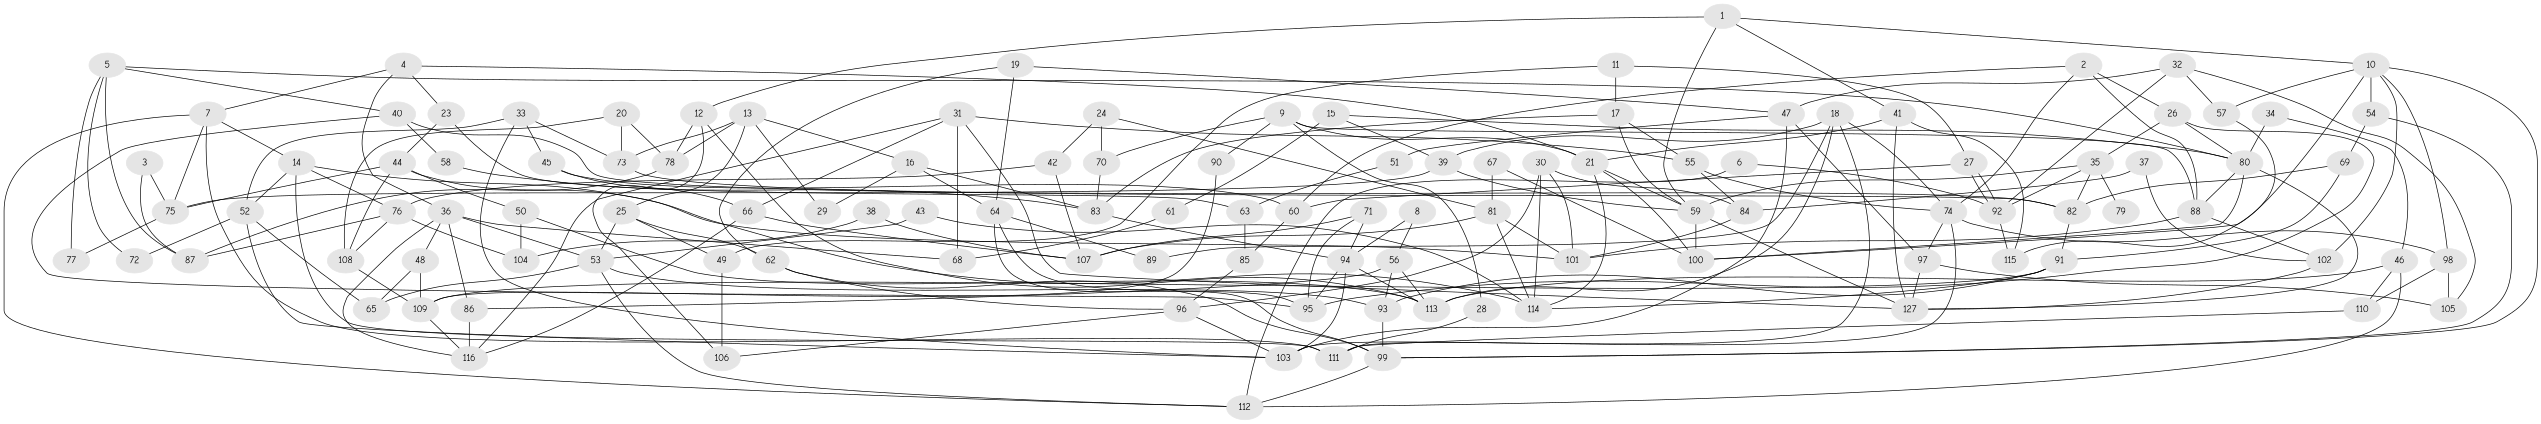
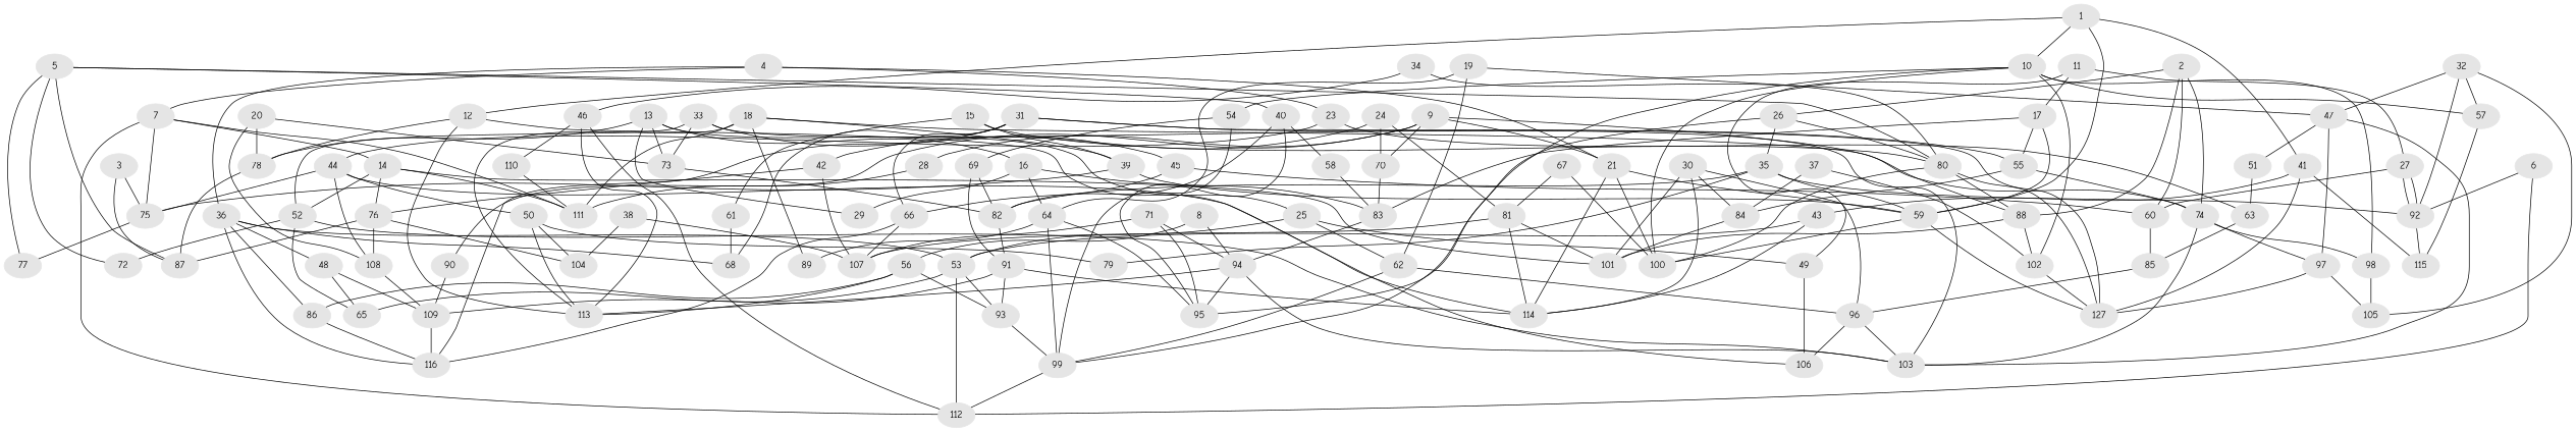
  graph {
    fontname="Comic Neue"
    node [color=gray90 fontname="Comic Neue" style=filled]
    edge [fontname="Comic Neue"]
    1
    10
    12
    41
    59
    54
    57
    98
    99
    100
    102
    78
    106
    113
    n15 [label=127]
    43
    115
    2
    26
    60
    74
    88
    80
    35
    95
    85
    103
    97
    101
    3
    75
    87
    77
    4
    7
    21
    23
    36
    112
    14
    111
    114
    44
    63
    53
    68
    116
    48
    86
    5
    40
    72
    82
    58
    6
    92
    52
    76
    8
    56
    94
    93
    9
    28
    70
    90
    83
    109
    69
    105
    110
    11
    17
    27
    49
    55
    13
    16
    25
    29
    73
    64
    62
    65
    108
    104
    15
    39
    61
    89
    84
    18
    19
    47
    51
    96
    20
    50
    24
    42
    81
    107
    79
    30
    31
    66
    32
    33
    45
    34
    46
    91
    37
    38
    67
    71
    1 -- 10
    1 -- 12
    1 -- 41
    1 -- 59
    10 -- 54
    10 -- 57
    10 -- 98
    10 -- 99
    10 -- 100
    10 -- 102
    12 -- 78
    12 -- 106
    12 -- 113
    41 -- n15
-   41 -- 21
+   41 -- 43
    41 -- 115
    59 -- 100
    59 -- n15
    54 -- 99
    54 -- 69
    57 -- 115
    98 -- 105
-   98 -- 110
    99 -- 112
    102 -- n15
    78 -- 87
    43 -- 114
    43 -- 53
    2 -- 26
    2 -- 60
    2 -- 74
    2 -- 88
    26 -- 80
    26 -- 35
    26 -- 95
    60 -- 85
    74 -- 98
    74 -- 103
    74 -- 97
    88 -- 102
    88 -- 101
    80 -- 100
    80 -- n15
    80 -- 88
    35 -- 59
    35 -- 82
    35 -- 92
    35 -- 79
    85 -- 96
    97 -- n15
    97 -- 105
    3 -- 75
    3 -- 87
    75 -- 77
    4 -- 7
    4 -- 21
    4 -- 23
    4 -- 36
    7 -- 75
    7 -- 112
    7 -- 14
    7 -- 111
    21 -- 59
    21 -- 100
    21 -- 114
    23 -- 44
    23 -- 63
    36 -- 53
    36 -- 68
    36 -- 116
    36 -- 48
    36 -- 86
    14 -- 101
    14 -- 111
    14 -- 52
    14 -- 76
    44 -- 75
    44 -- 114
    44 -- 108
    44 -- 50
    63 -- 85
    53 -- 112
    53 -- 93
    53 -- 65
    48 -- 109
    48 -- 65
    86 -- 116
    5 -- 80
    5 -- 87
    5 -- 77
    5 -- 40
    5 -- 72
    40 -- 95
    40 -- 82
    40 -- 58
    82 -- 91
    58 -- 83
    6 -- 112
    6 -- 92
    92 -- 115
    52 -- 103
    52 -- 72
    52 -- 65
    76 -- 87
    76 -- 108
    76 -- 104
    8 -- 56
    8 -- 94
    56 -- 113
    56 -- 86
    56 -- 93
    94 -- 113
    94 -- 95
    94 -- 103
    93 -- 99
    9 -- 88
    9 -- 21
    9 -- 28
    9 -- 70
    9 -- 90
    28 -- 111
    70 -- 83
    90 -- 109
    83 -- 94
    109 -- 116
    69 -- 82
    69 -- 91
    110 -- 111
    11 -- 17
    11 -- 27
    11 -- 49
    17 -- 59
    17 -- 83
    17 -- 55
    27 -- 60
    27 -- 92
    27 -- 92
    49 -- 106
    55 -- 74
    55 -- 84
    13 -- 78
    13 -- 16
    13 -- 25
    13 -- 29
    13 -- 73
    16 -- 83
    16 -- 29
    16 -- 64
    25 -- 53
    25 -- 49
    25 -- 62
    73 -- 82
    64 -- 99
    64 -- 95
    64 -- 89
    62 -- 99
    62 -- 96
    108 -- 109
    15 -- 80
    15 -- 39
    15 -- 61
    39 -- 59
    39 -- 75
    61 -- 68
    84 -- 101
    18 -- 113
    18 -- 74
    18 -- 111
    18 -- 39
    18 -- 89
    19 -- 64
    19 -- 62
    19 -- 47
    47 -- 103
    47 -- 97
    47 -- 51
    51 -- 63
    96 -- 106
    96 -- 103
    20 -- 78
    20 -- 73
    20 -- 108
    50 -- 113
    50 -- 104
+   50 -- 79
    24 -- 70
    24 -- 42
    24 -- 81
    42 -- 76
    42 -- 107
    81 -- 101
    81 -- 114
    81 -- 107
    30 -- 101
    30 -- 114
    30 -- 84
    30 -- 96
    31 -- n15
    31 -- 68
    31 -- 116
    31 -- 55
    31 -- 66
    66 -- 116
    66 -- 107
    32 -- 57
    32 -- 92
    32 -- 105
    32 -- 47
    33 -- 103
    33 -- 52
    33 -- 73
    33 -- 45
    45 -- 60
    45 -- 66
    34 -- 80
    34 -- 46
    46 -- 113
    46 -- 112
    46 -- 110
    91 -- 114
    91 -- 93
    91 -- 109
    37 -- 102
    37 -- 84
    38 -- 104
    38 -- 107
    67 -- 100
    67 -- 81
    71 -- 95
    71 -- 94
    71 -- 107
  }
